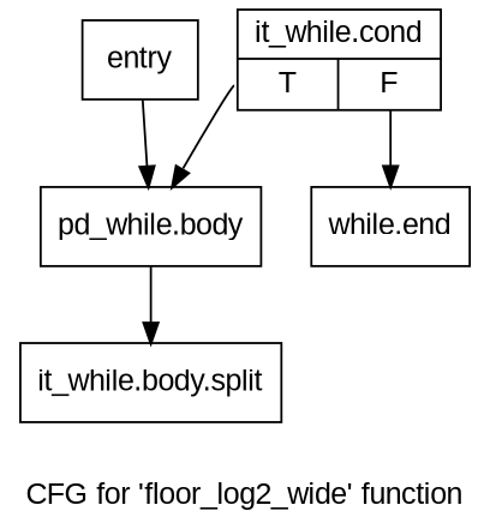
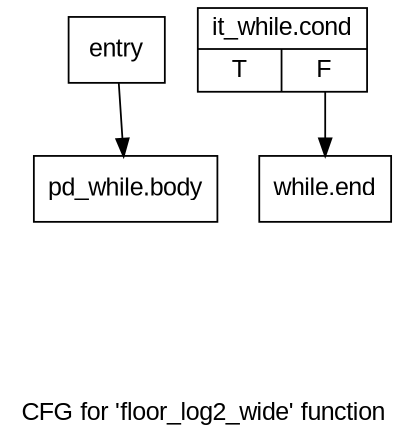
  digraph {
    fontname="Liberation Sans"
    label="CFG for 'floor_log2_wide' function"
    node [fontname="Liberation Sans" shape=record]
    edge [fontname="Liberation Sans"]
    n1 [label="{entry}"]
    n2 [label="{pd_while.body}"]
    n3 [label="{it_while.cond|{<s0>T|<s1>F}}"]
    n4 [label="{while.end}"]
-   n5 [label="{it_while.body.split}"]
    n1 -> n2
-   n2 -> n5
-   n3 -> n2 [tailport=s0]
    n3 -> n4 [tailport=s1]
  }
